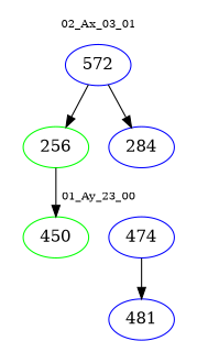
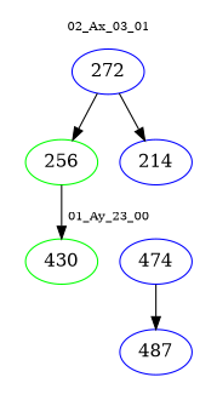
  digraph {
    node [color=blue]
    edge [color=black]
    n1 [label=474]
-   n2 [color=green label=450]
-   n3 [label=481]
-   n4 [label=572]
+   n2 [color=green label=430]
+   n3 [label=487]
+   n4 [label=272]
    n5 [color=green label=256]
-   n6 [label=284]
+   n6 [label=214]
    subgraph cluster_1 {
      color=white
      fontsize=10
      label="01_Ay_23_00"
      n1
      n2
      n3
    }
    subgraph cluster_2 {
      color=white
      fontsize=10
      label="02_Ax_03_01"
      n4
      n5
      n6
    }
    n1 -> n3
    n4 -> n5
    n4 -> n6
    n5 -> n2
  }
